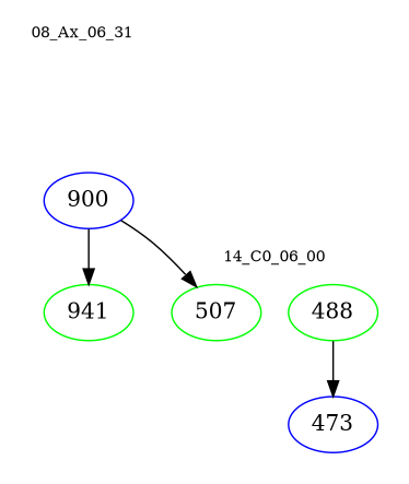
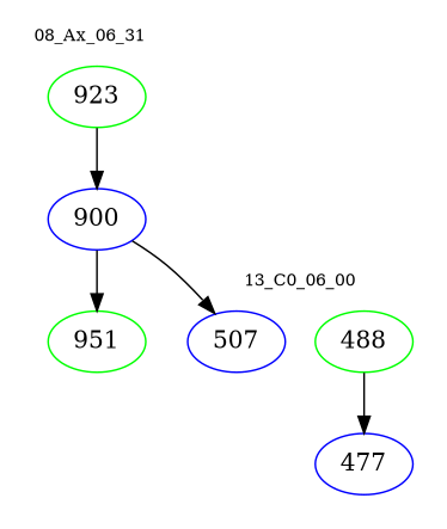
  digraph {
    node [color=green]
    edge [color=black]
+   n1 [label=923]
    n2 [color=blue label=900]
-   n3 [label=941]
+   n3 [label=951]
    n4 [label=488]
-   n5 [color=blue label=473]
-   n6 [label=507]
+   n5 [color=blue label=477]
+   n6 [color=blue label=507]
    subgraph cluster_1 {
      color=white
      fontsize=10
      label="08_Ax_06_31"
+     n1
      n2
      n3
    }
    subgraph cluster_2 {
      color=white
      fontsize=10
-     label="14_C0_06_00"
+     label="13_C0_06_00"
      n4
      n5
      n6
    }
+   n1 -> n2
    n2 -> n3
    n2 -> n6
    n4 -> n5
  }
